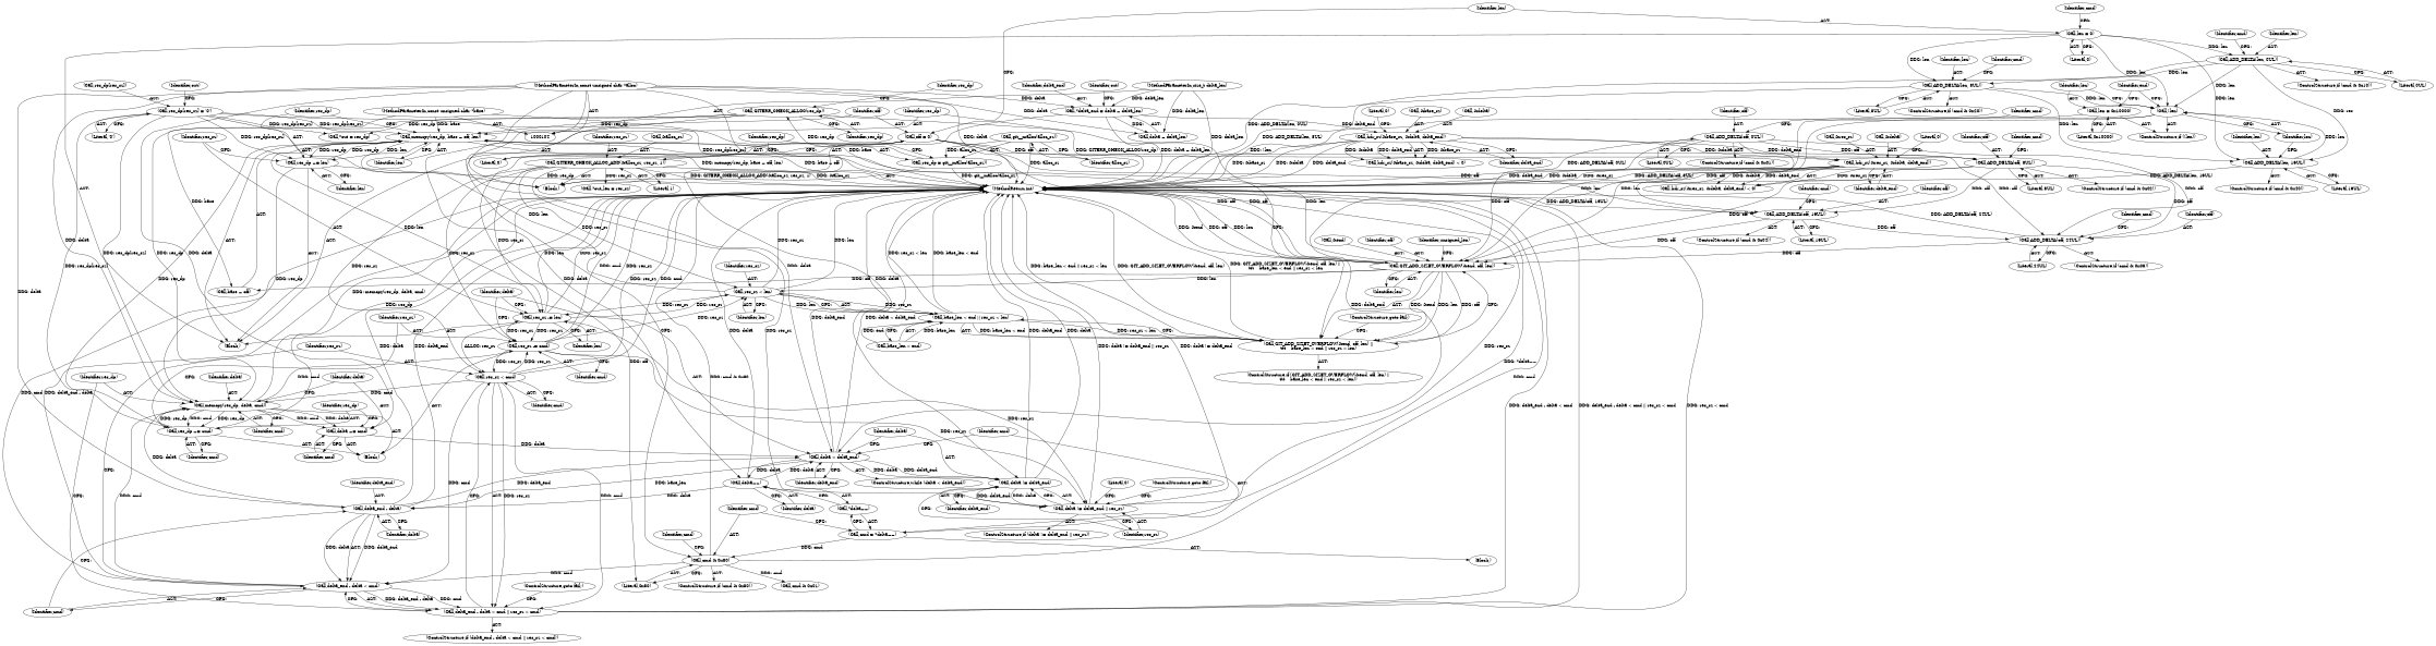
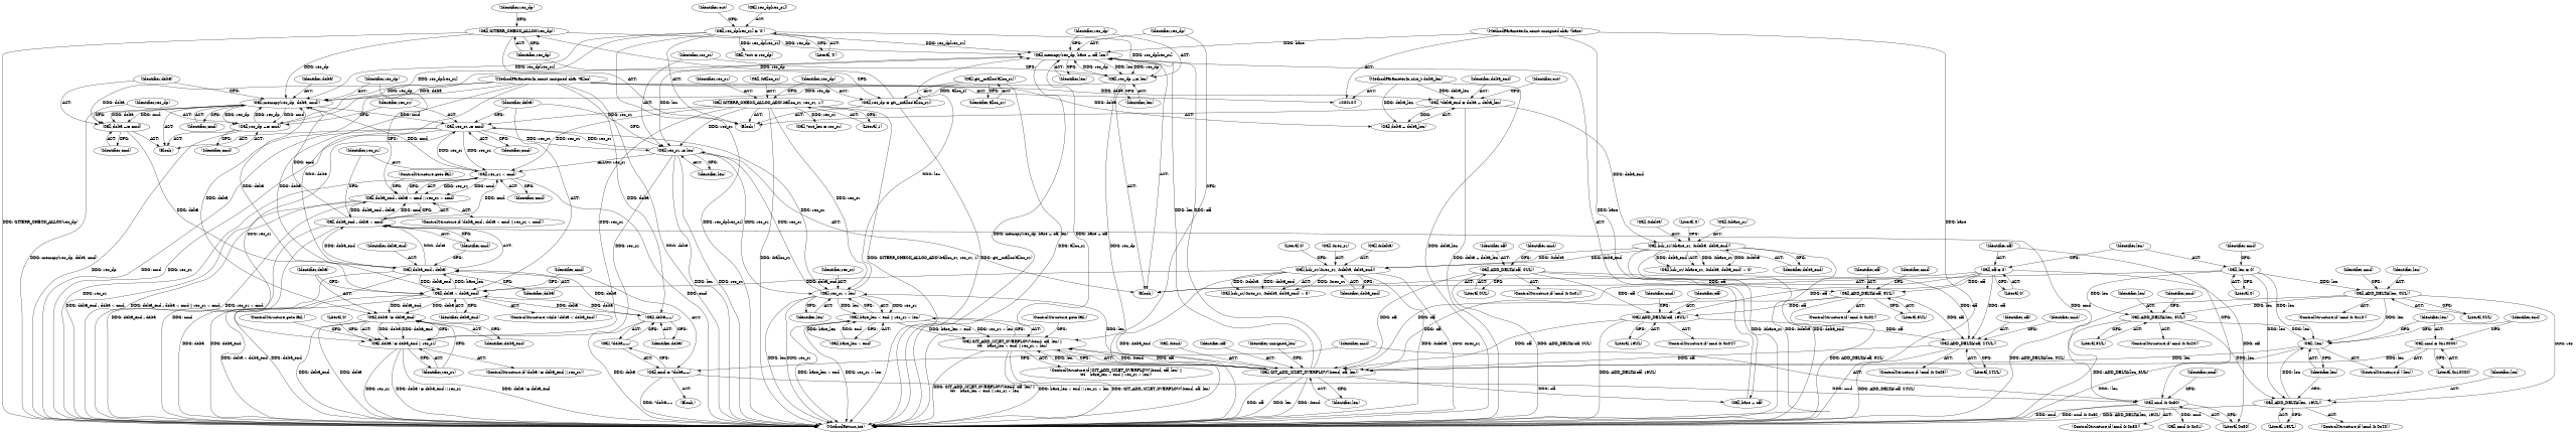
  digraph {
    n1 [label="(Call,memcpy(res_dp, base + off, len))"]
    n2 [label="(Call,res_dp += len)"]
    n3 [label="(Call,res_sz -= len)"]
    n4 [label="(MethodReturn,int)"]
    n5 [label="(Identifier,len)"]
    n6 [label="(Block,)"]
    n7 [label="(Call,memcpy(res_dp, delta, cmd))"]
    n8 [label="(Identifier,len)"]
    n9 [label="(Call,res_sz -= cmd)"]
    n10 [label="(Call,res_sz < cmd)"]
    n11 [label="(Call,res_sz < len)"]
    n12 [label="(Call,delta != delta_end || res_sz)"]
    n13 [label="(Identifier,len)"]
    n14 [label="(Call,res_dp[res_sz] = '\0')"]
    n15 [label="(Call,res_dp += cmd)"]
    n16 [label="(Literal,'\0')"]
    n17 [label="(Call,*out = res_dp)"]
    n18 [label="(Block,)"]
    n19 [label="(Block,)"]
    n20 [label="(Identifier,cmd)"]
    n21 [label="(Call,delta += cmd)"]
    n22 [label="(Identifier,cmd)"]
    n23 [label="(Call,delta < delta_end)"]
    n24 [label="(Identifier,cmd)"]
    n25 [label="(Identifier,cmd)"]
    n26 [label="(Call,GITERR_CHECK_ALLOC(res_dp))"]
    n27 [label="(Identifier,res_dp)"]
    n28 [label="(Call,res_dp = git__malloc(alloc_sz))"]
    n29 [label="(Call,git__malloc(alloc_sz))"]
    n30 [label="(Identifier,alloc_sz)"]
    n31 [label="(Call,delta_end - delta)"]
    n32 [label="(Call,delta_end - delta < cmd)"]
    n33 [label="(Identifier,delta)"]
    n34 [label="(Call,delta++)"]
    n35 [label="(Call,delta != delta_end)"]
    n36 [label="(Identifier,delta_end)"]
    n37 [label="(ControlStructure,while (delta < delta_end))"]
    n38 [label="(Call,delta_end - delta < cmd || res_sz < cmd)"]
    n39 [label="(Identifier,cmd)"]
    n40 [label="(Identifier,delta)"]
    n41 [label="(Call,*delta++)"]
    n42 [label="(Identifier,delta_end)"]
    n43 [label="(Call,cmd = *delta++)"]
    n44 [label="(MethodParameterIn,const unsigned char *alloc)"]
    n45 [label="(Call,*delta_end = delta + delta_len)"]
    n46 [label="(Call,delta + delta_len)"]
    1000104
    n48 [label="(Call,hdr_sz(&base_sz, &delta, delta_end))"]
    n49 [label="(Call,hdr_sz(&res_sz, &delta, delta_end))"]
    n50 [label="(Identifier,delta_end)"]
    n51 [label="(Call,hdr_sz(&res_sz, &delta, delta_end) < 0)"]
    n52 [label="(Identifier,delta_end)"]
    n53 [label="(Call,hdr_sz(&base_sz, &delta, delta_end) < 0)"]
    n54 [label="(MethodParameterIn,size_t delta_len)"]
    n55 [label="(Identifier,cmd)"]
    n56 [label="(ControlStructure,if (delta_end - delta < cmd || res_sz < cmd))"]
    n57 [label="(Call,base_len < end || res_sz < len)"]
    n58 [label="(Identifier,len)"]
    n59 [label="(ControlStructure,if (delta != delta_end || res_sz))"]
    n60 [label="(Identifier,res_sz)"]
    n61 [label="(Call,GIT_ADD_SIZET_OVERFLOW(&end, off, len) ||\n\t\t\t    base_len < end || res_sz < len)"]
    n62 [label="(Call,base_len < end)"]
    n63 [label="(Call,GITERR_CHECK_ALLOC_ADD(&alloc_sz, res_sz, 1))"]
    n64 [label="(Call,*out_len = res_sz)"]
    n65 [label="(Literal,1)"]
    n66 [label="(Call,GIT_ADD_SIZET_OVERFLOW(&end, off, len))"]
    n67 [label="(Call,base + off)"]
    n68 [label="(Identifier,len)"]
    n69 [label="(ControlStructure,if (GIT_ADD_SIZET_OVERFLOW(&end, off, len) ||\n\t\t\t    base_len < end || res_sz < len))"]
    n70 [label="(Call,ADD_DELTA(off, 8UL))"]
    n71 [label="(Call,ADD_DELTA(off, 24UL))"]
    n72 [label="(Call,ADD_DELTA(off, 16UL))"]
    n73 [label="(Literal,8UL)"]
    n74 [label="(ControlStructure,if (cmd & 0x02))"]
    n75 [label="(Literal,24UL)"]
    n76 [label="(ControlStructure,if (cmd & 0x08))"]
    n77 [label="(Literal,16UL)"]
    n78 [label="(ControlStructure,if (cmd & 0x04))"]
    n79 [label="(Call,off = 0)"]
    n80 [label="(Literal,0)"]
    n81 [label="(Literal,0x80)"]
    n82 [label="(Call,ADD_DELTA(off, 0UL))"]
    n83 [label="(Literal,0UL)"]
    n84 [label="(ControlStructure,if (cmd & 0x01))"]
-   n85 [label="(Call,len = 0x10000)"]
+   n85 [label="(Call,cmd = 0x10000)"]
    n86 [label="(Literal,0x10000)"]
    n87 [label="(ControlStructure,if (!len))"]
    n88 [label="(Call,!len)"]
    n89 [label="(Identifier,len)"]
    n90 [label="(Call,ADD_DELTA(len, 16UL))"]
    n91 [label="(Call,ADD_DELTA(len, 0UL))"]
    n92 [label="(Call,ADD_DELTA(len, 8UL))"]
    n93 [label="(ControlStructure,if (cmd & 0x10))"]
    n94 [label="(Literal,0UL)"]
    n95 [label="(Literal,8UL)"]
    n96 [label="(ControlStructure,if (cmd & 0x20))"]
    n97 [label="(ControlStructure,if (cmd & 0x40))"]
    n98 [label="(Literal,16UL)"]
    n99 [label="(Call,len = 0)"]
    n100 [label="(Literal,0)"]
    n101 [label="(Call,cmd & 0x80)"]
    n102 [label="(ControlStructure,if (cmd & 0x80))"]
    n103 [label="(Call,cmd & 0x01)"]
    n104 [label="(Block,)"]
    n105 [label="(MethodParameterIn,const unsigned char *base)"]
    n106 [label="(Identifier,off)"]
    n107 [label="(Identifier,res_sz)"]
    n108 [label="(Identifier,out)"]
    n109 [label="(Identifier,len)"]
    n110 [label="(Literal,0)"]
    n111 [label="(Identifier,len)"]
    n112 [label="(Identifier,len)"]
    n113 [label="(Literal,0)"]
    n114 [label="(Identifier,delta)"]
    n115 [label="(Identifier,res_dp)"]
    n116 [label="(Identifier,cmd)"]
    n117 [label="(Identifier,res_dp)"]
    n118 [label="(Identifier,end)"]
    n119 [label="(Identifier,cmd)"]
    n120 [label="(Identifier,len)"]
    n121 [label="(Identifier,off)"]
    n122 [label="(Identifier,out)"]
    n123 [label="(Call,&end)"]
    n124 [label="(Identifier,len)"]
    n125 [label="(Identifier,res_sz)"]
    n126 [label="(Identifier,cmd)"]
    n127 [label="(Identifier,off)"]
    n128 [label="(Call,res_dp[res_sz])"]
    n129 [label="(ControlStructure,goto fail;)"]
    n130 [label="(Identifier,res_dp)"]
    n131 [label="(Identifier,off)"]
    n132 [label="(ControlStructure,goto fail;)"]
    n133 [label="(Identifier,res_dp)"]
    n134 [label="(Identifier,delta)"]
    n135 [label="(Identifier,cmd)"]
    n136 [label="(Call,&base_sz)"]
    n137 [label="(Identifier,cmd)"]
    n138 [label="(Identifier,res_sz)"]
    n139 [label="(ControlStructure,goto fail;)"]
    n140 [label="(Identifier,res_sz)"]
    n141 [label="(Identifier,cmd)"]
    n142 [label="(Identifier,delta_end)"]
    n143 [label="(Call,&res_sz)"]
    n144 [label="(Identifier,delta)"]
    n145 [label="(Identifier,cmd)"]
    n146 [label="(Identifier,cmd)"]
    n147 [label="(Identifier,res_dp)"]
    n148 [label="(Identifier,unsigned_len)"]
    n149 [label="(Identifier,cmd)"]
    n150 [label="(Call,&alloc_sz)"]
    n151 [label="(Identifier,delta)"]
    n152 [label="(Identifier,cmd)"]
    n153 [label="(Identifier,off)"]
    n154 [label="(Identifier,res_sz)"]
    n155 [label="(Identifier,delta_end)"]
    n156 [label="(Identifier,res_dp)"]
    n157 [label="(Call,&delta)"]
    n158 [label="(Call,&delta)"]
    n159 [label="(Literal,0)"]
    n160 [label="(Identifier,off)"]
    n1 -> n2 [label="DDG: len"]
    n1 -> n2 [label="DDG: res_dp"]
    n1 -> n3 [label="DDG: len"]
    n1 -> n4 [label="DDG: memcpy(res_dp, base + off, len)"]
    n1 -> n4 [label="DDG: base + off"]
    n1 -> n5 [label="CFG: "]
    n1 -> n6 [label="AST: "]
    n2 -> n1 [label="DDG: res_dp"]
    n2 -> n4 [label="DDG: res_dp"]
    n2 -> n6 [label="AST: "]
    n2 -> n7 [label="DDG: res_dp"]
    n2 -> n8 [label="CFG: "]
    n3 -> n4 [label="DDG: len"]
    n3 -> n4 [label="DDG: res_sz"]
    n3 -> n6 [label="AST: "]
    n3 -> n9 [label="DDG: res_sz"]
    n3 -> n10 [label="ALLOC: res_sz"]
    n3 -> n11 [label="DDG: res_sz"]
    n3 -> n12 [label="DDG: res_sz"]
    n3 -> n13 [label="CFG: "]
    n5 -> n1 [label="AST: "]
    n7 -> n4 [label="DDG: memcpy(res_dp, delta, cmd)"]
    n7 -> n9 [label="DDG: cmd"]
    n7 -> n15 [label="DDG: cmd"]
    n7 -> n15 [label="DDG: res_dp"]
    n7 -> n19 [label="AST: "]
    n7 -> n21 [label="DDG: cmd"]
    n7 -> n21 [label="DDG: delta"]
    n7 -> n22 [label="CFG: "]
    n8 -> n2 [label="AST: "]
    n9 -> n3 [label="DDG: res_sz"]
    n9 -> n4 [label="DDG: cmd"]
    n9 -> n4 [label="DDG: res_sz"]
    n9 -> n10 [label="DDG: res_sz"]
    n9 -> n11 [label="DDG: res_sz"]
    n9 -> n12 [label="DDG: res_sz"]
    n9 -> n19 [label="AST: "]
    n9 -> n25 [label="CFG: "]
    n10 -> n4 [label="DDG: cmd"]
    n10 -> n4 [label="DDG: res_sz"]
    n10 -> n7 [label="DDG: cmd"]
    n10 -> n9 [label="DDG: res_sz"]
    n10 -> n38 [label="AST: "]
    n10 -> n38 [label="DDG: res_sz"]
    n10 -> n38 [label="DDG: cmd"]
    n10 -> n55 [label="CFG: "]
    n11 -> n1 [label="DDG: len"]
    n11 -> n3 [label="DDG: res_sz"]
    n11 -> n4 [label="DDG: res_sz"]
    n11 -> n4 [label="DDG: len"]
    n11 -> n57 [label="AST: "]
    n11 -> n57 [label="DDG: res_sz"]
    n11 -> n57 [label="DDG: len"]
    n11 -> n58 [label="CFG: "]
    n12 -> n4 [label="DDG: res_sz"]
    n12 -> n4 [label="DDG: delta != delta_end || res_sz"]
    n12 -> n4 [label="DDG: delta != delta_end"]
    n12 -> n35 [label="CFG: "]
    n12 -> n59 [label="AST: "]
    n12 -> n60 [label="CFG: "]
    n13 -> n3 [label="AST: "]
    n14 -> n1 [label="DDG: res_dp[res_sz]"]
    n14 -> n2 [label="DDG: res_dp[res_sz]"]
    n14 -> n4 [label="DDG: res_dp[res_sz]"]
    n14 -> n7 [label="DDG: res_dp[res_sz]"]
    n14 -> n15 [label="DDG: res_dp[res_sz]"]
    n14 -> n16 [label="CFG: "]
    n14 -> n17 [label="DDG: res_dp[res_sz]"]
    n14 -> n18 [label="AST: "]
    n15 -> n1 [label="DDG: res_dp"]
    n15 -> n4 [label="DDG: res_dp"]
    n15 -> n7 [label="DDG: res_dp"]
    n15 -> n19 [label="AST: "]
    n15 -> n20 [label="CFG: "]
    n16 -> n14 [label="AST: "]
    n20 -> n15 [label="AST: "]
    n21 -> n19 [label="AST: "]
    n21 -> n23 [label="DDG: delta"]
    n21 -> n24 [label="CFG: "]
    n22 -> n7 [label="AST: "]
    n23 -> n4 [label="DDG: delta < delta_end"]
    n23 -> n4 [label="DDG: delta_end"]
    n23 -> n31 [label="DDG: base_len"]
    n23 -> n34 [label="DDG: delta"]
    n23 -> n35 [label="DDG: delta"]
    n23 -> n35 [label="DDG: delta_end"]
    n23 -> n36 [label="CFG: "]
    n23 -> n37 [label="AST: "]
    n24 -> n21 [label="AST: "]
    n25 -> n9 [label="AST: "]
    n26 -> n1 [label="DDG: res_dp"]
    n26 -> n4 [label="DDG: GITERR_CHECK_ALLOC(res_dp)"]
    n26 -> n7 [label="DDG: res_dp"]
-   n26 -> n17 [label="DDG: res_dp"]
    n26 -> n18 [label="AST: "]
    n26 -> n27 [label="CFG: "]
    n27 -> n26 [label="AST: "]
    n27 -> n28 [label="CFG: "]
    n28 -> n4 [label="DDG: git__malloc(alloc_sz)"]
    n28 -> n18 [label="AST: "]
    n28 -> n26 [label="DDG: res_dp"]
    n29 -> n4 [label="DDG: alloc_sz"]
    n29 -> n28 [label="AST: "]
    n29 -> n28 [label="DDG: alloc_sz"]
    n29 -> n30 [label="CFG: "]
    n30 -> n29 [label="AST: "]
    n31 -> n4 [label="DDG: delta_end"]
    n31 -> n4 [label="DDG: delta"]
    n31 -> n7 [label="DDG: delta"]
    n31 -> n23 [label="DDG: delta_end"]
    n31 -> n32 [label="AST: "]
    n31 -> n32 [label="DDG: delta_end"]
    n31 -> n32 [label="DDG: delta"]
    n31 -> n33 [label="CFG: "]
    n32 -> n4 [label="DDG: delta_end - delta"]
    n32 -> n4 [label="DDG: cmd"]
    n32 -> n7 [label="DDG: cmd"]
-   n10 -> n32 [label="DDG: cmd"]
+   n32 -> n10 [label="DDG: cmd"]
    n32 -> n38 [label="AST: "]
    n32 -> n38 [label="DDG: delta_end - delta"]
    n32 -> n38 [label="DDG: cmd"]
    n32 -> n39 [label="CFG: "]
    n33 -> n31 [label="AST: "]
    n34 -> n4 [label="DDG: delta"]
    n34 -> n23 [label="DDG: delta"]
    n34 -> n31 [label="DDG: delta"]
    n34 -> n40 [label="CFG: "]
    n34 -> n41 [label="AST: "]
    n35 -> n4 [label="DDG: delta"]
    n35 -> n4 [label="DDG: delta_end"]
    n35 -> n12 [label="AST: "]
    n35 -> n12 [label="DDG: delta"]
    n35 -> n12 [label="DDG: delta_end"]
    n35 -> n42 [label="CFG: "]
    n36 -> n23 [label="AST: "]
    n38 -> n4 [label="DDG: delta_end - delta < cmd"]
    n38 -> n4 [label="DDG: delta_end - delta < cmd || res_sz < cmd"]
    n38 -> n4 [label="DDG: res_sz < cmd"]
    n38 -> n10 [label="CFG: "]
    n38 -> n32 [label="CFG: "]
    n38 -> n56 [label="AST: "]
    n39 -> n31 [label="CFG: "]
    n39 -> n32 [label="AST: "]
    n40 -> n34 [label="AST: "]
    n41 -> n34 [label="CFG: "]
    n41 -> n43 [label="AST: "]
    n42 -> n35 [label="AST: "]
    n43 -> n4 [label="DDG: *delta++"]
    n43 -> n41 [label="CFG: "]
    n43 -> n101 [label="DDG: cmd"]
    n43 -> n104 [label="AST: "]
    n44 -> n4 [label="DDG: delta"]
    n44 -> n7 [label="DDG: delta"]
    n44 -> n21 [label="DDG: delta"]
    n44 -> n23 [label="DDG: delta"]
    n44 -> n31 [label="DDG: delta"]
    n44 -> n34 [label="DDG: delta"]
    n44 -> n35 [label="DDG: delta"]
    n44 -> n45 [label="DDG: delta"]
    n44 -> n46 [label="DDG: delta"]
    n44 -> 1000104 [label="AST: "]
    n45 -> n4 [label="DDG: delta + delta_len"]
    n45 -> n18 [label="AST: "]
    n45 -> n46 [label="DDG: "]
    n45 -> n48 [label="DDG: delta_end"]
    n46 -> n45 [label="AST: "]
    n48 -> n4 [label="DDG: &base_sz"]
    n48 -> n4 [label="DDG: &delta"]
    n48 -> n4 [label="DDG: delta_end"]
    n48 -> n49 [label="DDG: &delta"]
    n48 -> n49 [label="DDG: delta_end"]
    n48 -> n52 [label="CFG: "]
    n48 -> n53 [label="AST: "]
    n48 -> n53 [label="DDG: &base_sz"]
    n48 -> n53 [label="DDG: &delta"]
    n48 -> n53 [label="DDG: delta_end"]
    n49 -> n4 [label="DDG: delta_end"]
    n49 -> n4 [label="DDG: &delta"]
    n49 -> n4 [label="DDG: &res_sz"]
    n49 -> n23 [label="DDG: delta_end"]
    n49 -> n50 [label="CFG: "]
    n49 -> n51 [label="AST: "]
    n49 -> n51 [label="DDG: &res_sz"]
    n49 -> n51 [label="DDG: &delta"]
    n49 -> n51 [label="DDG: delta_end"]
    n50 -> n49 [label="AST: "]
    n52 -> n48 [label="AST: "]
    n54 -> n4 [label="DDG: delta_len"]
    n54 -> n45 [label="DDG: delta_len"]
    n54 -> n46 [label="DDG: delta_len"]
    n54 -> 1000104 [label="AST: "]
    n55 -> n10 [label="AST: "]
    n57 -> n4 [label="DDG: base_len < end"]
    n57 -> n4 [label="DDG: res_sz < len"]
    n57 -> n11 [label="CFG: "]
    n57 -> n61 [label="AST: "]
    n57 -> n61 [label="DDG: base_len < end"]
    n57 -> n61 [label="DDG: res_sz < len"]
    n57 -> n62 [label="CFG: "]
    n58 -> n11 [label="AST: "]
    n60 -> n12 [label="AST: "]
    n60 -> n35 [label="CFG: "]
    n61 -> n4 [label="DDG: base_len < end || res_sz < len"]
    n61 -> n4 [label="DDG: GIT_ADD_SIZET_OVERFLOW(&end, off, len)"]
    n61 -> n4 [label="DDG: GIT_ADD_SIZET_OVERFLOW(&end, off, len) ||\n\t\t\t    base_len < end || res_sz < len"]
    n61 -> n57 [label="CFG: "]
    n61 -> n66 [label="CFG: "]
    n61 -> n69 [label="AST: "]
    n62 -> n57 [label="AST: "]
    n62 -> n57 [label="DDG: base_len"]
    n62 -> n57 [label="DDG: end"]
    n63 -> n3 [label="DDG: res_sz"]
    n63 -> n4 [label="DDG: GITERR_CHECK_ALLOC_ADD(&alloc_sz, res_sz, 1)"]
    n63 -> n4 [label="DDG: &alloc_sz"]
    n63 -> n9 [label="DDG: res_sz"]
    n63 -> n10 [label="DDG: res_sz"]
    n63 -> n11 [label="DDG: res_sz"]
    n63 -> n12 [label="DDG: res_sz"]
    n63 -> n18 [label="AST: "]
    n63 -> n64 [label="DDG: res_sz"]
    n63 -> n65 [label="CFG: "]
    n65 -> n63 [label="AST: "]
    n66 -> n1 [label="DDG: off"]
    n66 -> n1 [label="DDG: len"]
    n66 -> n4 [label="DDG: off"]
    n66 -> n4 [label="DDG: len"]
    n66 -> n4 [label="DDG: &end"]
    n66 -> n11 [label="DDG: len"]
    n66 -> n61 [label="AST: "]
    n66 -> n61 [label="DDG: &end"]
    n66 -> n61 [label="DDG: off"]
    n66 -> n61 [label="DDG: len"]
    n66 -> n67 [label="DDG: off"]
    n66 -> n68 [label="CFG: "]
    n67 -> n1 [label="AST: "]
    n68 -> n66 [label="AST: "]
    n70 -> n4 [label="DDG: ADD_DELTA(off, 8UL)"]
    n70 -> n66 [label="DDG: off"]
    n70 -> n71 [label="DDG: off"]
    n70 -> n72 [label="DDG: off"]
    n70 -> n73 [label="CFG: "]
    n70 -> n74 [label="AST: "]
    n71 -> n4 [label="DDG: ADD_DELTA(off, 24UL)"]
    n71 -> n66 [label="DDG: off"]
    n71 -> n75 [label="CFG: "]
    n71 -> n76 [label="AST: "]
-   n4 -> n72 [label="DDG: ADD_DELTA(off, 16UL)"]
+   n72 -> n4 [label="DDG: ADD_DELTA(off, 16UL)"]
    n72 -> n66 [label="DDG: off"]
    n72 -> n71 [label="DDG: off"]
    n72 -> n77 [label="CFG: "]
    n72 -> n78 [label="AST: "]
    n73 -> n70 [label="AST: "]
    n75 -> n71 [label="AST: "]
    n77 -> n72 [label="AST: "]
    n79 -> n6 [label="AST: "]
    n79 -> n66 [label="DDG: off"]
    n79 -> n70 [label="DDG: off"]
    n79 -> n71 [label="DDG: off"]
    n79 -> n72 [label="DDG: off"]
    n79 -> n80 [label="CFG: "]
    n79 -> n81 [label="DDG: off"]
    n80 -> n79 [label="AST: "]
    n81 -> n101 [label="AST: "]
    n82 -> n4 [label="DDG: ADD_DELTA(off, 0UL)"]
    n82 -> n66 [label="DDG: off"]
    n82 -> n70 [label="DDG: off"]
    n82 -> n71 [label="DDG: off"]
    n82 -> n72 [label="DDG: off"]
    n82 -> n83 [label="CFG: "]
    n82 -> n84 [label="AST: "]
    n83 -> n82 [label="AST: "]
    n85 -> n66 [label="DDG: len"]
    n85 -> n86 [label="CFG: "]
    n85 -> n87 [label="AST: "]
    n86 -> n85 [label="AST: "]
    n88 -> n4 [label="DDG: !len"]
    n88 -> n66 [label="DDG: len"]
    n88 -> n87 [label="AST: "]
    n88 -> n89 [label="CFG: "]
    n89 -> n88 [label="AST: "]
    n89 -> n90 [label="CFG: "]
    n90 -> n4 [label="DDG: ADD_DELTA(len, 16UL)"]
    n90 -> n88 [label="DDG: len"]
    n90 -> n97 [label="AST: "]
    n90 -> n98 [label="CFG: "]
    n91 -> n4 [label="DDG: ADD_DELTA(len, 0UL)"]
    n91 -> n88 [label="DDG: len"]
    n91 -> n90 [label="DDG: res"]
    n91 -> n92 [label="DDG: len"]
    n91 -> n93 [label="AST: "]
    n91 -> n94 [label="CFG: "]
    n92 -> n4 [label="DDG: ADD_DELTA(len, 8UL)"]
    n92 -> n88 [label="DDG: len"]
    n92 -> n90 [label="DDG: len"]
    n92 -> n95 [label="CFG: "]
    n92 -> n96 [label="AST: "]
    n94 -> n91 [label="AST: "]
    n95 -> n92 [label="AST: "]
    n98 -> n90 [label="AST: "]
    n99 -> n6 [label="AST: "]
    n99 -> n88 [label="DDG: len"]
    n99 -> n90 [label="DDG: len"]
    n99 -> n91 [label="DDG: len"]
    n99 -> n92 [label="DDG: len"]
    n99 -> n100 [label="CFG: "]
    n100 -> n99 [label="AST: "]
    n101 -> n4 [label="DDG: cmd"]
    n101 -> n4 [label="DDG: cmd & 0x80"]
    n101 -> n32 [label="DDG: cmd"]
    n101 -> n81 [label="CFG: "]
    n101 -> n102 [label="AST: "]
    n101 -> n103 [label="DDG: cmd"]
    n105 -> n1 [label="DDG: base"]
    n105 -> n4 [label="DDG: base"]
    n105 -> 1000104 [label="AST: "]
    n105 -> n67 [label="DDG: base"]
    n106 -> n70 [label="AST: "]
    n107 -> n2 [label="CFG: "]
    n107 -> n3 [label="AST: "]
    n108 -> n14 [label="CFG: "]
    n109 -> n79 [label="CFG: "]
    n109 -> n99 [label="AST: "]
    n110 -> n48 [label="CFG: "]
    n111 -> n90 [label="AST: "]
    n112 -> n92 [label="AST: "]
    n113 -> n12 [label="CFG: "]
    n114 -> n7 [label="AST: "]
    n115 -> n28 [label="AST: "]
    n115 -> n63 [label="CFG: "]
    n116 -> n43 [label="CFG: "]
    n116 -> n101 [label="AST: "]
    n117 -> n15 [label="AST: "]
    n117 -> n21 [label="CFG: "]
    n118 -> n85 [label="CFG: "]
    n118 -> n88 [label="CFG: "]
    n119 -> n99 [label="CFG: "]
    n120 -> n91 [label="AST: "]
    n121 -> n72 [label="AST: "]
    n122 -> n45 [label="CFG: "]
    n123 -> n66 [label="AST: "]
    n124 -> n85 [label="AST: "]
    n124 -> n88 [label="CFG: "]
    n125 -> n9 [label="AST: "]
    n125 -> n15 [label="CFG: "]
    n126 -> n82 [label="CFG: "]
    n127 -> n71 [label="AST: "]
    n128 -> n14 [label="AST: "]
    n129 -> n38 [label="CFG: "]
    n130 -> n1 [label="CFG: "]
    n130 -> n2 [label="AST: "]
    n131 -> n66 [label="AST: "]
    n132 -> n61 [label="CFG: "]
    n133 -> n1 [label="AST: "]
    n133 -> n61 [label="CFG: "]
    n134 -> n23 [label="CFG: "]
    n134 -> n35 [label="AST: "]
    n135 -> n101 [label="CFG: "]
    n136 -> n48 [label="AST: "]
    n137 -> n92 [label="CFG: "]
    n138 -> n63 [label="AST: "]
    n139 -> n12 [label="CFG: "]
    n140 -> n10 [label="AST: "]
    n140 -> n32 [label="CFG: "]
    n141 -> n91 [label="CFG: "]
    n142 -> n31 [label="AST: "]
    n143 -> n49 [label="AST: "]
    n144 -> n3 [label="CFG: "]
    n144 -> n9 [label="CFG: "]
    n144 -> n23 [label="AST: "]
    n145 -> n70 [label="CFG: "]
    n146 -> n71 [label="CFG: "]
    n147 -> n26 [label="CFG: "]
    n148 -> n66 [label="CFG: "]
    n149 -> n72 [label="CFG: "]
    n150 -> n63 [label="AST: "]
    n151 -> n7 [label="CFG: "]
    n151 -> n21 [label="AST: "]
    n152 -> n23 [label="CFG: "]
    n152 -> n43 [label="AST: "]
    n153 -> n79 [label="AST: "]
    n153 -> n101 [label="CFG: "]
    n154 -> n11 [label="AST: "]
    n155 -> n45 [label="AST: "]
    n156 -> n7 [label="AST: "]
    n156 -> n38 [label="CFG: "]
    n157 -> n48 [label="AST: "]
    n158 -> n49 [label="AST: "]
    n159 -> n49 [label="CFG: "]
    n160 -> n82 [label="AST: "]
  }
